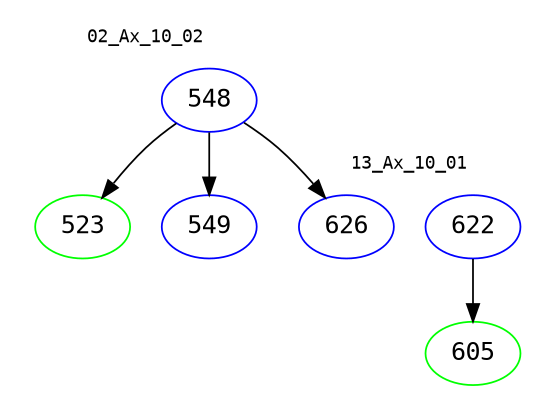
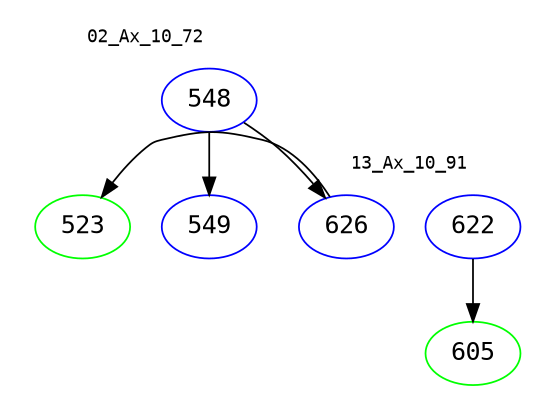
  digraph {
    fontname="DejaVu Sans Mono"
    node [color=blue fontname="DejaVu Sans Mono"]
    edge [color=black fontname="DejaVu Sans Mono"]
    n1 [label=548]
    n2 [color=green label=523]
    n3 [label=549]
    n4 [label=622]
    n5 [color=green label=605]
    n6 [label=626]
    subgraph cluster_1 {
      color=white
      fontsize=10
-     label="02_Ax_10_02"
+     label="02_Ax_10_72"
      n1
      n2
      n3
    }
    subgraph cluster_2 {
      color=white
      fontsize=10
-     label="13_Ax_10_01"
+     label="13_Ax_10_91"
      n4
      n5
      n6
    }
-   n1 -> n2
+   n6 -> n2
    n1 -> n3
    n1 -> n6
    n4 -> n5
  }
